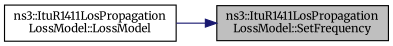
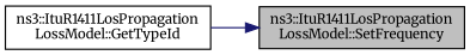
  digraph {
    rankdir=RL
    fontname=Merriweather
    node [color=black fontname=Merriweather fontsize=10 shape=record style=filled]
    n1 [fillcolor=grey75 fontcolor=black height=0.2 label="ns3::ItuR1411LosPropagation\lLossModel::SetFrequency" width=0.4]
-   n2 [fillcolor=white height=0.2 label="ns3::ItuR1411LosPropagation\lLossModel::LossModel" width=0.4]
+   n2 [fillcolor=white height=0.2 label="ns3::ItuR1411LosPropagation\lLossModel::GetTypeId" width=0.4]
    n1 -> n2 [color=midnightblue dir=back fontname=Merriweather fontsize=10 labelfontname=Helvetica labelfontsize=10 style=solid]
  }
